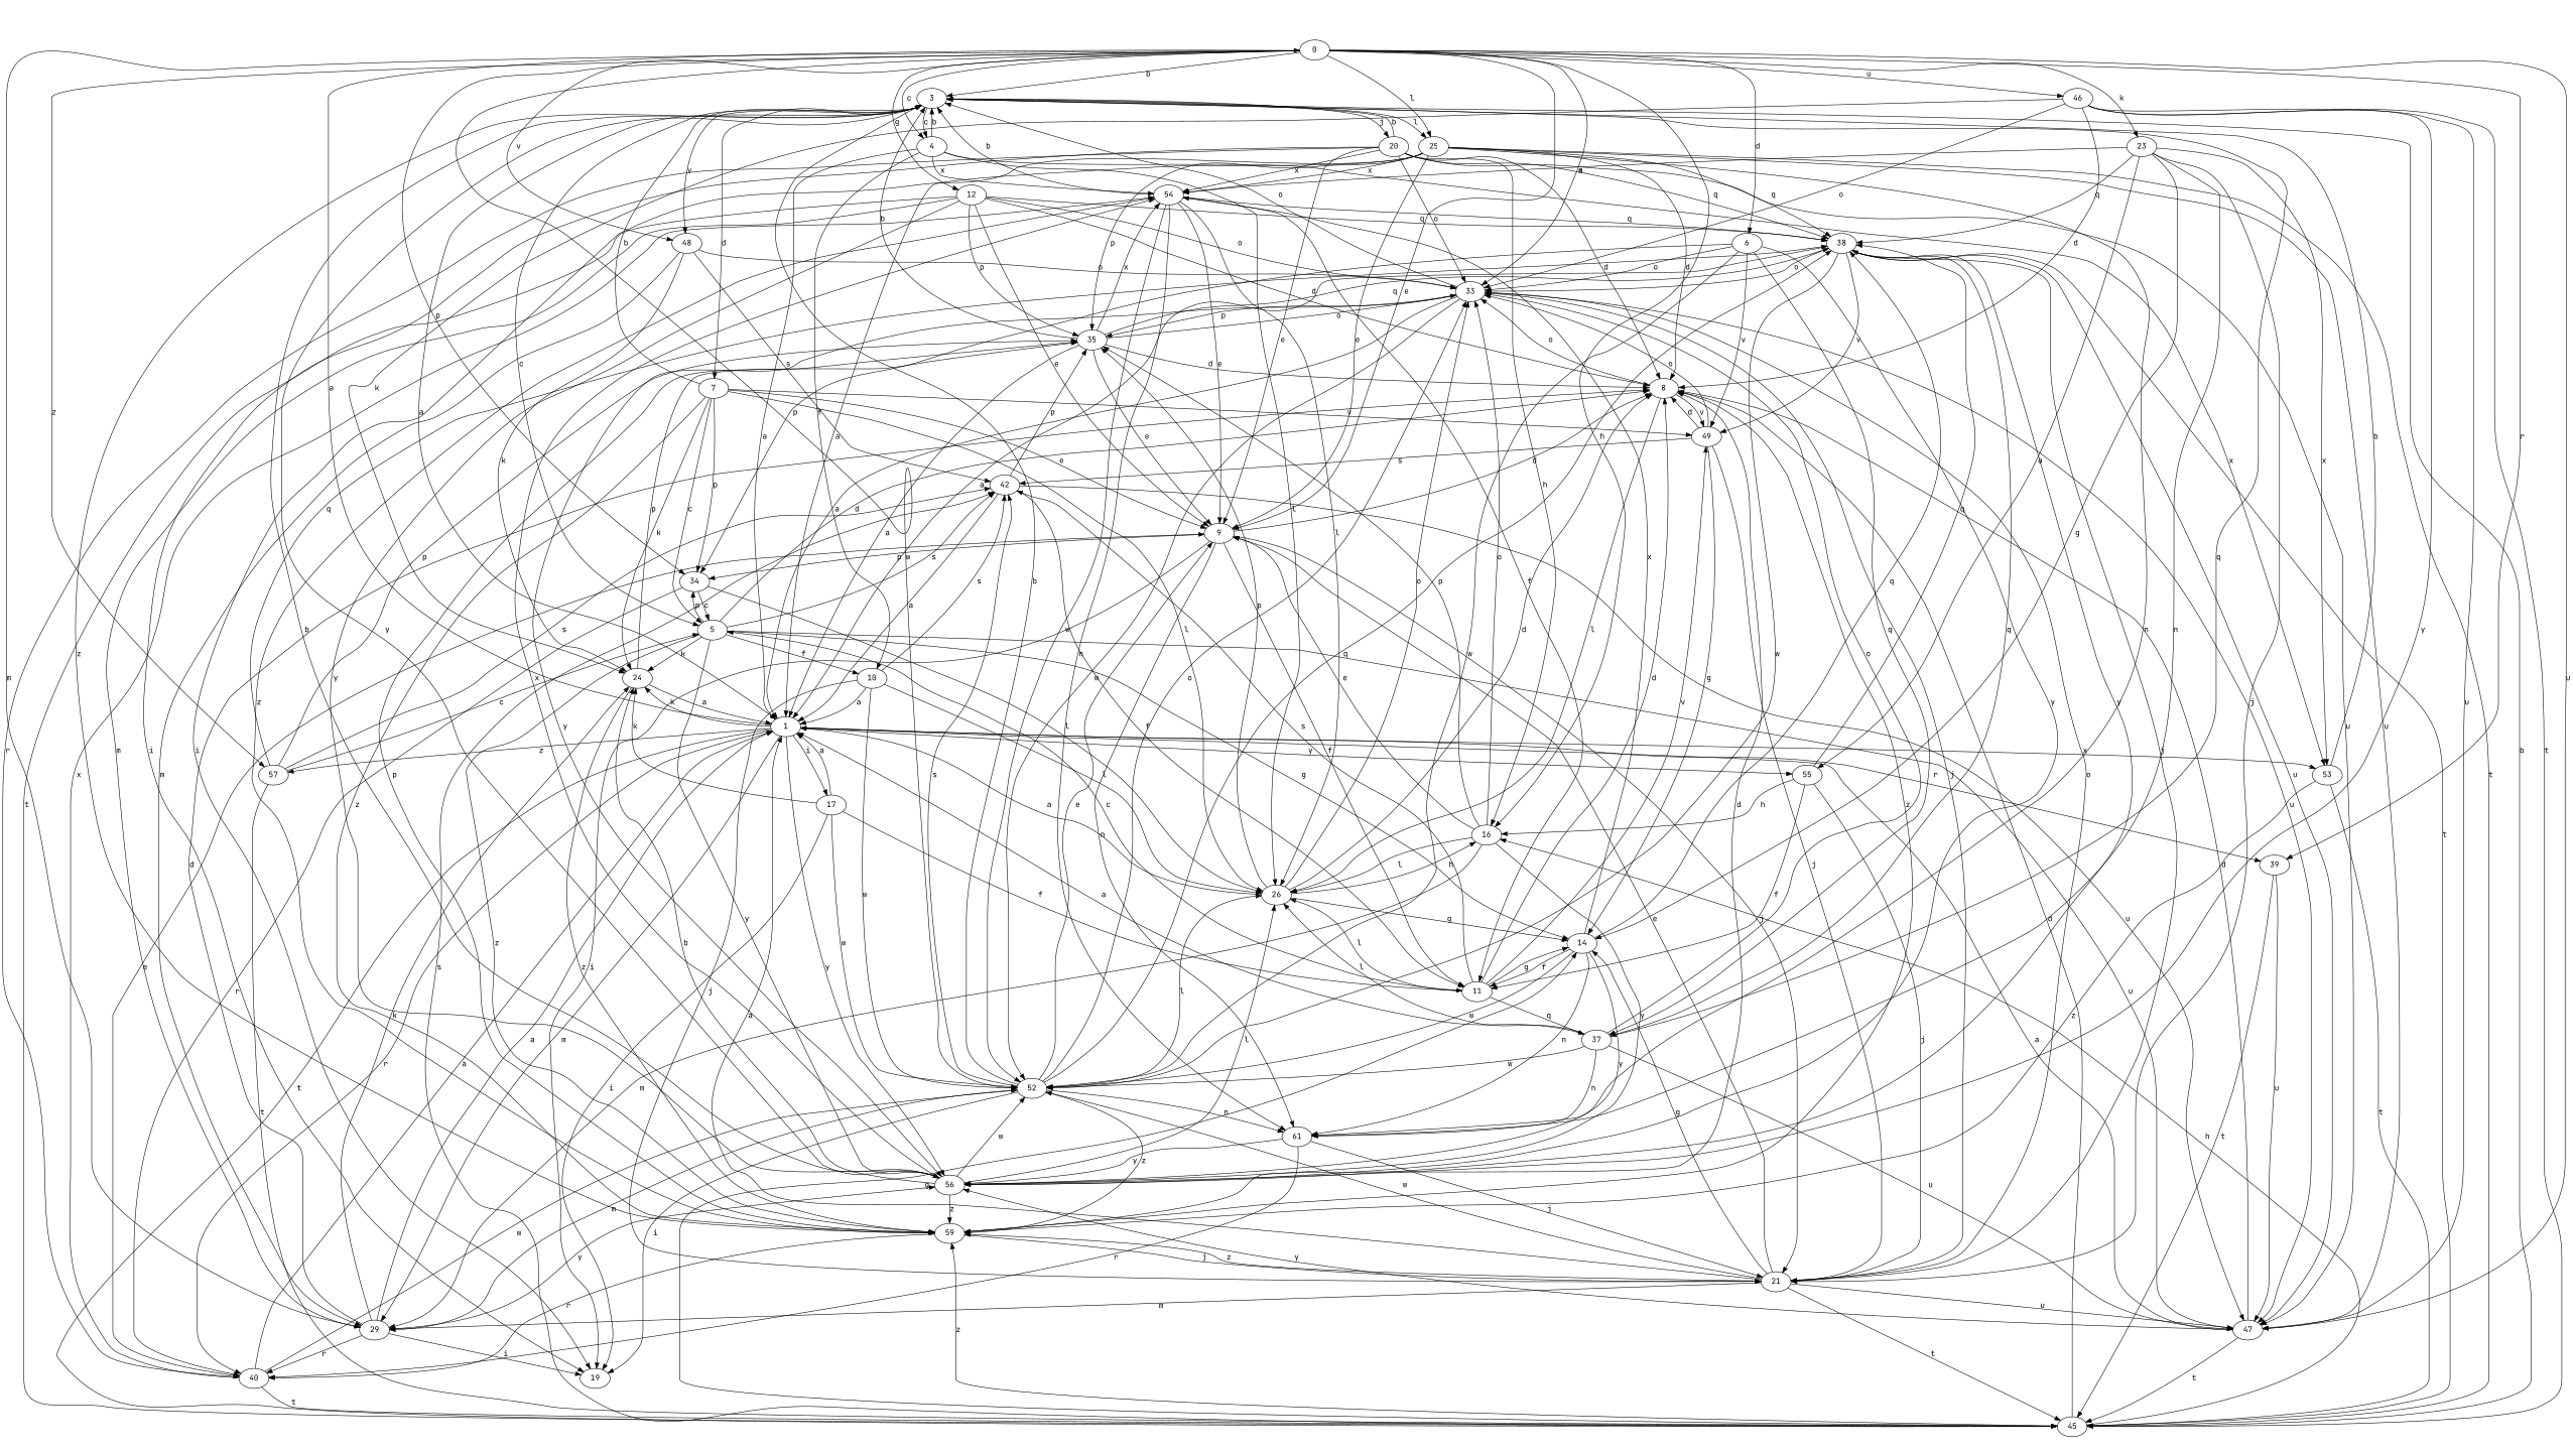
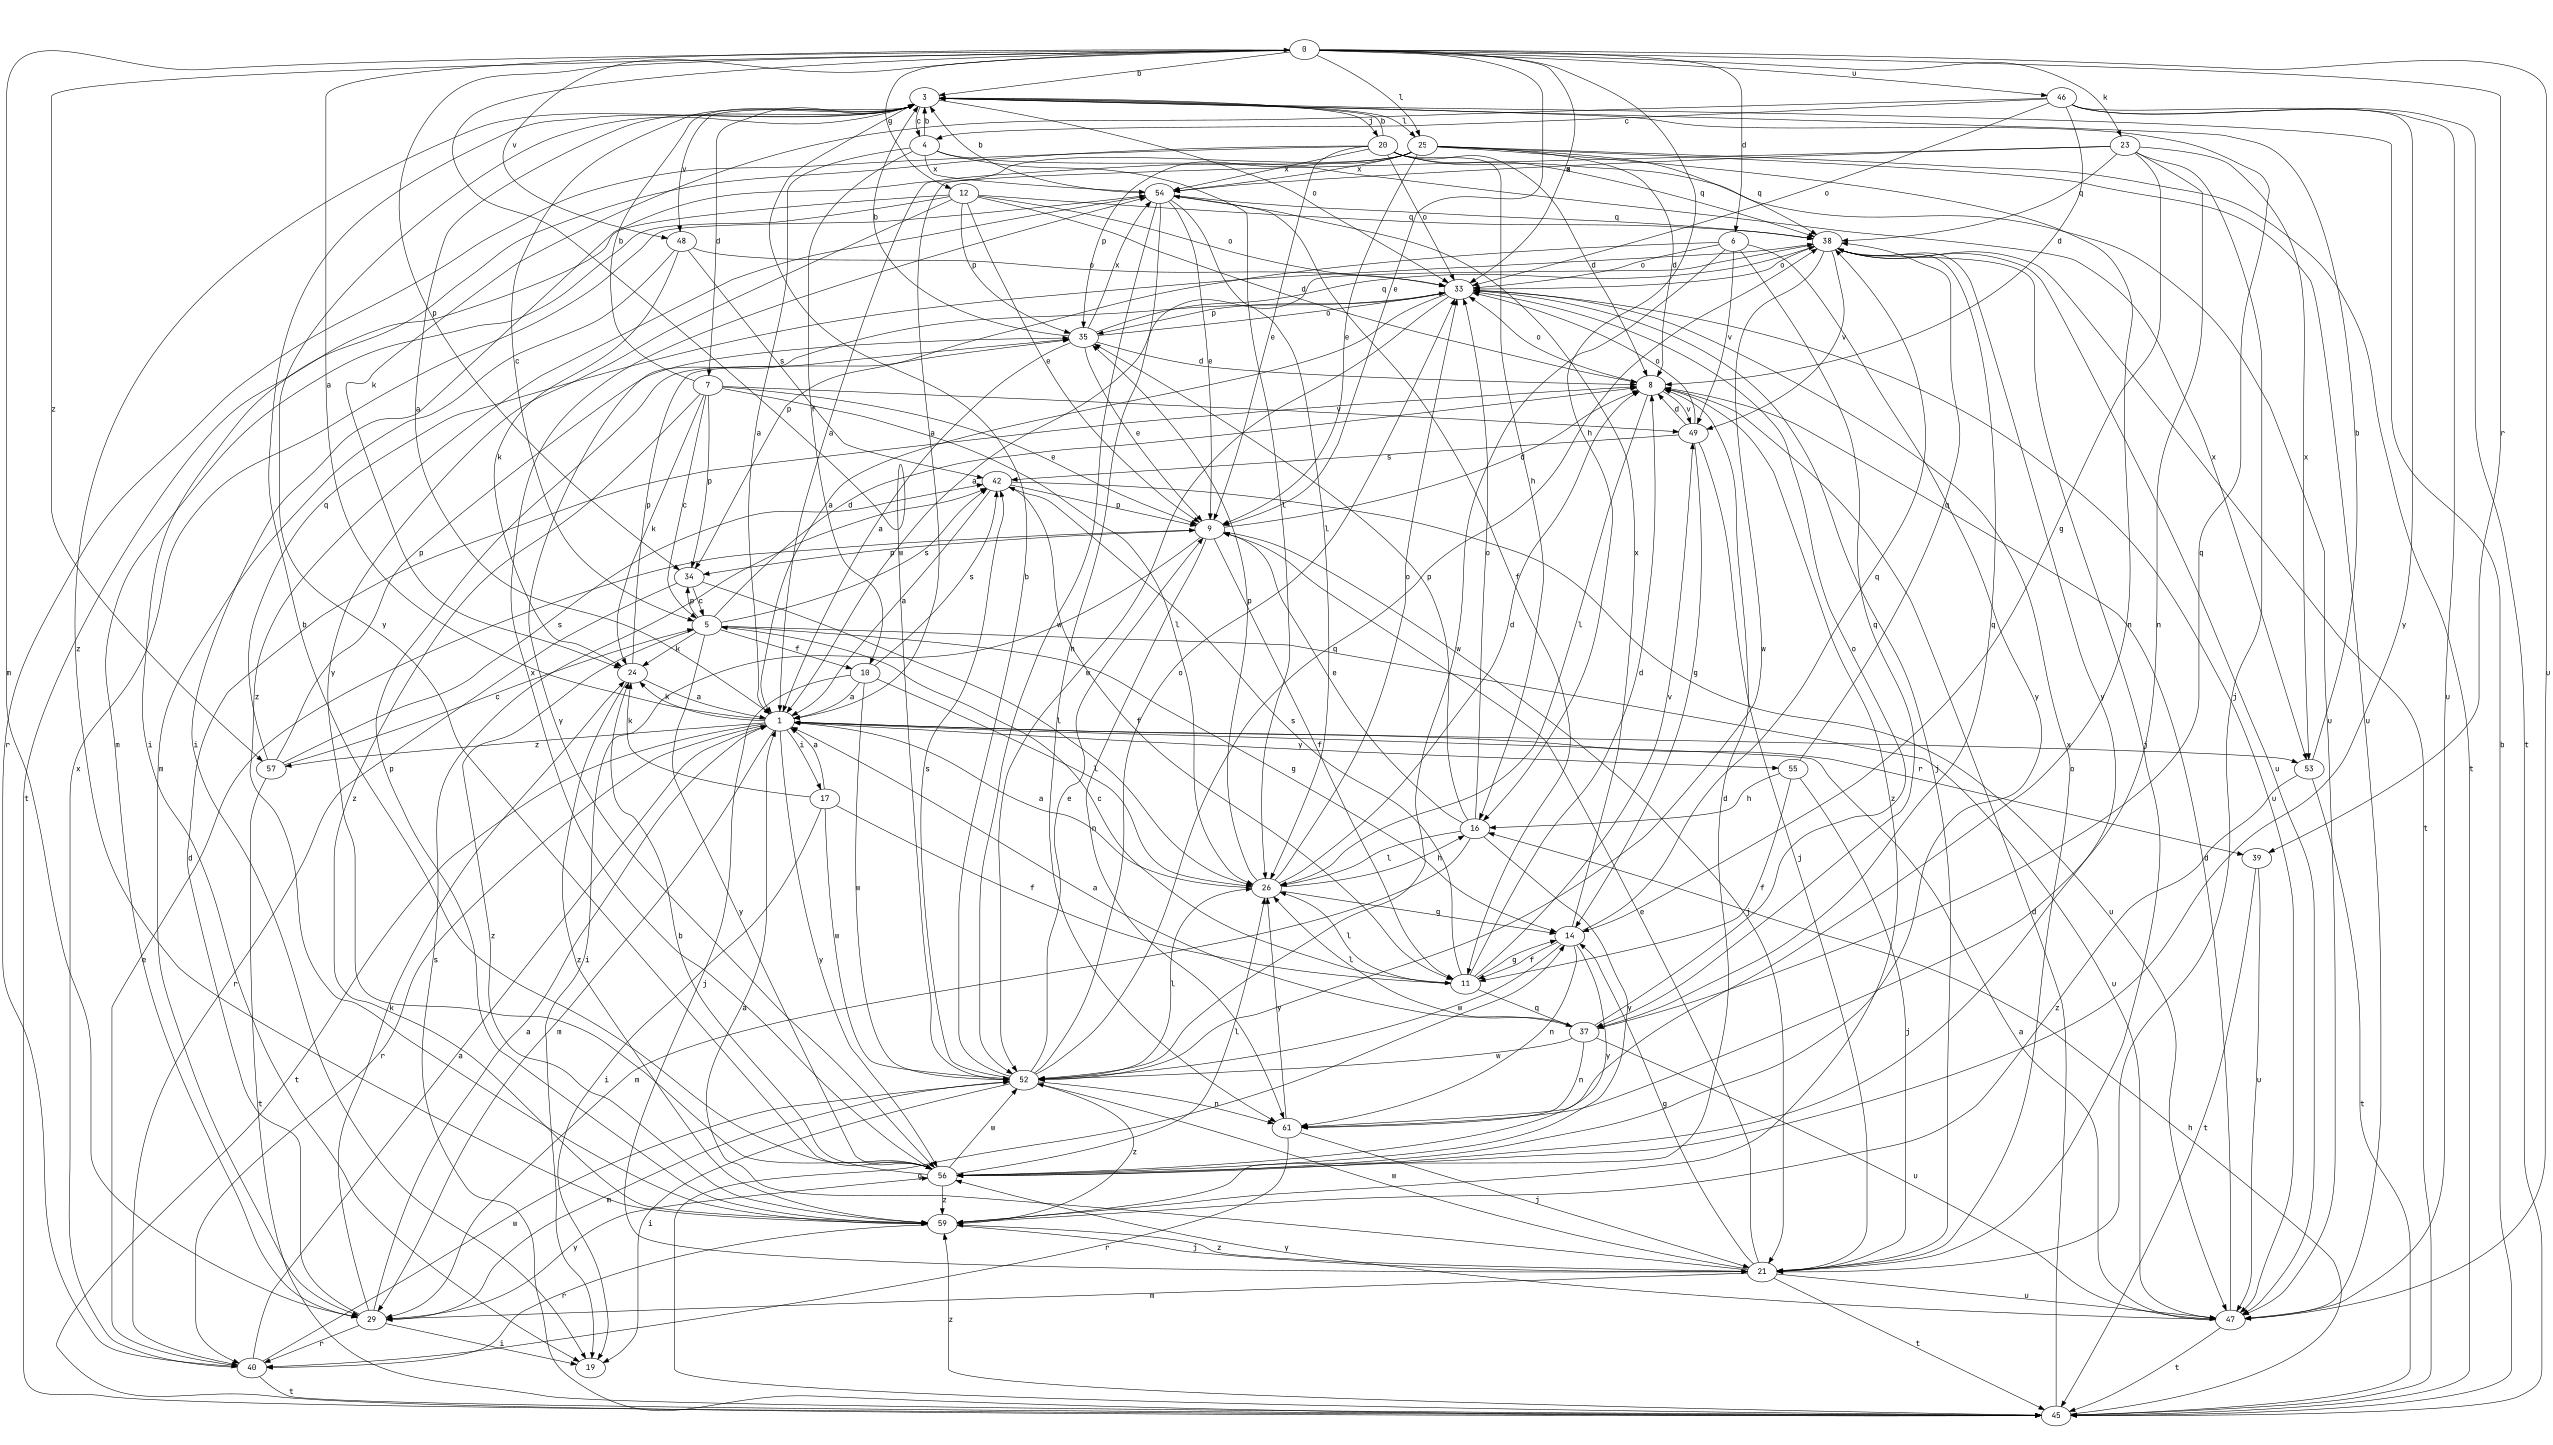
  strict digraph {
    fontname="JetBrains Mono"
    node [fontname="JetBrains Mono"]
    edge [fontname="JetBrains Mono"]
    0
    3
    4
    6
    9
    12
    16
    23
    25
    29
    33
    34
    39
    46
    47
    48
    52
    57
    1
    56
    5
    7
    20
    37
    59
    53
    10
    26
    54
    49
    8
    11
    19
    21
    n35 [label=61]
    45
    35
    38
    14
    24
    40
    42
    17
    55
    0 -> 3 [label=b]
-   0 -> 4 [label=c]
+   46 -> 4 [label=c]
    0 -> 6 [label=d]
    0 -> 9 [label=e]
    0 -> 12 [label=g]
    0 -> 16 [label=h]
    0 -> 23 [label=k]
    0 -> 25 [label=l]
    0 -> 29 [label=m]
    0 -> 33 [label=o]
    0 -> 34 [label=p]
    0 -> 39 [label=r]
    0 -> 46 [label=u]
    0 -> 47 [label=u]
    0 -> 48 [label=v]
    0 -> 52 [label=w]
    0 -> 57 [label=z]
    3 -> 4 [label=c]
    3 -> 25 [label=l]
-   33 -> 3 [label=o]
+   3 -> 33 [label=o]
    3 -> 48 [label=v]
    3 -> 1 [label=a]
    3 -> 56 [label=y]
    3 -> 5 [label=c]
    3 -> 7 [label=d]
    3 -> 20 [label=j]
    3 -> 37 [label=q]
    3 -> 59 [label=z]
    4 -> 3 [label=b]
    4 -> 1 [label=a]
    4 -> 53 [label=x]
    4 -> 10 [label=f]
    4 -> 26 [label=l]
    4 -> 54 [label=x]
    6 -> 33 [label=o]
    6 -> 34 [label=p]
    6 -> 52 [label=w]
    6 -> 56 [label=y]
    6 -> 37 [label=q]
    6 -> 49 [label=v]
    9 -> 34 [label=p]
    9 -> 8 [label=d]
    9 -> 11 [label=f]
    9 -> 19 [label=i]
    9 -> 21 [label=j]
    9 -> n35 [label=n]
    12 -> 9 [label=e]
    12 -> 29 [label=m]
    12 -> 33 [label=o]
    12 -> 56 [label=y]
    12 -> 8 [label=d]
    12 -> 45 [label=t]
    12 -> 35 [label=p]
    12 -> 38 [label=q]
    16 -> 9 [label=e]
    16 -> 29 [label=m]
    16 -> 33 [label=o]
    16 -> 56 [label=y]
    16 -> 26 [label=l]
    16 -> 35 [label=p]
-   23 -> 55 [label=a]
+   23 -> 1 [label=a]
    23 -> 53 [label=x]
    23 -> 54 [label=x]
    23 -> 21 [label=j]
    23 -> n35 [label=n]
    23 -> 38 [label=q]
    23 -> 14 [label=g]
    25 -> 9 [label=e]
    25 -> 47 [label=u]
    25 -> 1 [label=a]
    25 -> 54 [label=x]
    25 -> 8 [label=d]
    25 -> 19 [label=i]
    25 -> n35 [label=n]
    25 -> 45 [label=t]
    25 -> 35 [label=p]
    25 -> 38 [label=q]
    29 -> 1 [label=a]
    29 -> 56 [label=y]
    29 -> 8 [label=d]
    29 -> 19 [label=i]
    29 -> 24 [label=k]
    29 -> 40 [label=r]
    33 -> 47 [label=u]
    33 -> 52 [label=w]
    33 -> 1 [label=a]
    33 -> 56 [label=y]
    33 -> 21 [label=j]
    33 -> 35 [label=p]
    34 -> 5 [label=c]
    34 -> 26 [label=l]
    34 -> 40 [label=r]
    39 -> 47 [label=u]
    39 -> 45 [label=t]
    46 -> 33 [label=o]
    46 -> 47 [label=u]
    46 -> 56 [label=y]
    46 -> 8 [label=d]
    46 -> 45 [label=t]
    46 -> 24 [label=k]
    47 -> 1 [label=a]
    47 -> 56 [label=y]
    47 -> 8 [label=d]
    47 -> 45 [label=t]
    48 -> 29 [label=m]
    48 -> 33 [label=o]
    48 -> 24 [label=k]
    48 -> 42 [label=s]
    52 -> 3 [label=b]
    52 -> 9 [label=e]
    52 -> 29 [label=m]
    52 -> 33 [label=o]
    52 -> 59 [label=z]
    52 -> 26 [label=l]
    52 -> 19 [label=i]
    52 -> n35 [label=n]
    52 -> 38 [label=q]
    52 -> 42 [label=s]
    57 -> 5 [label=c]
    57 -> 45 [label=t]
    57 -> 35 [label=p]
    57 -> 38 [label=q]
    57 -> 42 [label=s]
    1 -> 0 [label=a]
    1 -> 29 [label=m]
    1 -> 39 [label=r]
    1 -> 57 [label=z]
    1 -> 56 [label=y]
    1 -> 53 [label=x]
    1 -> 45 [label=t]
    1 -> 24 [label=k]
    1 -> 40 [label=r]
    1 -> 17 [label=i]
    1 -> 55 [label=y]
    56 -> 3 [label=b]
    56 -> 52 [label=w]
    56 -> 59 [label=z]
    56 -> 26 [label=l]
    56 -> 54 [label=x]
    56 -> 24 [label=b]
    5 -> 34 [label=p]
    5 -> 47 [label=u]
    5 -> 56 [label=y]
    5 -> 59 [label=z]
    5 -> 10 [label=f]
    5 -> 8 [label=d]
    5 -> 14 [label=g]
    5 -> 24 [label=k]
    5 -> 42 [label=s]
    7 -> 3 [label=b]
    7 -> 9 [label=e]
    7 -> 34 [label=p]
    7 -> 5 [label=c]
    7 -> 59 [label=z]
    7 -> 26 [label=l]
    7 -> 49 [label=v]
    7 -> 24 [label=k]
    20 -> 3 [label=b]
    20 -> 9 [label=e]
    20 -> 16 [label=h]
    20 -> 33 [label=o]
    20 -> 47 [label=u]
    20 -> 54 [label=x]
    20 -> 8 [label=d]
    20 -> 19 [label=i]
    20 -> 38 [label=q]
    20 -> 40 [label=r]
    37 -> 33 [label=o]
    37 -> 47 [label=u]
    37 -> 52 [label=w]
    37 -> 1 [label=a]
    37 -> 26 [label=l]
    37 -> n35 [label=n]
    37 -> 38 [label=q]
    59 -> 8 [label=d]
    59 -> 21 [label=j]
    59 -> 35 [label=p]
    59 -> 40 [label=r]
    53 -> 3 [label=b]
    53 -> 59 [label=z]
    53 -> 45 [label=t]
    10 -> 52 [label=w]
    10 -> 1 [label=a]
    10 -> 26 [label=l]
    10 -> 21 [label=j]
    10 -> 42 [label=s]
    26 -> 16 [label=h]
    26 -> 33 [label=o]
    26 -> 1 [label=a]
    26 -> 8 [label=d]
    26 -> 35 [label=p]
    26 -> 14 [label=g]
    54 -> 3 [label=b]
    54 -> 9 [label=e]
    54 -> 52 [label=w]
    54 -> 59 [label=z]
    54 -> 26 [label=l]
    54 -> 11 [label=f]
    54 -> n35 [label=n]
    54 -> 38 [label=q]
    49 -> 33 [label=o]
    49 -> 8 [label=d]
    49 -> 21 [label=j]
    49 -> 14 [label=g]
    49 -> 42 [label=s]
    8 -> 33 [label=o]
    8 -> 59 [label=z]
    8 -> 26 [label=l]
    8 -> 49 [label=v]
    11 -> 5 [label=c]
    11 -> 37 [label=q]
    11 -> 26 [label=l]
    11 -> 49 [label=v]
    11 -> 8 [label=d]
    11 -> 14 [label=g]
    11 -> 42 [label=s]
    21 -> 9 [label=e]
    21 -> 29 [label=m]
    21 -> 33 [label=o]
    21 -> 47 [label=u]
    21 -> 52 [label=w]
    21 -> 1 [label=a]
    21 -> 59 [label=z]
    21 -> 45 [label=t]
    21 -> 14 [label=g]
-   n35 -> 56 [label=y]
+   n35 -> 26 [label=y]
    n35 -> 21 [label=j]
    n35 -> 40 [label=r]
    45 -> 3 [label=b]
    45 -> 16 [label=h]
    45 -> 59 [label=z]
    45 -> 8 [label=d]
    45 -> 14 [label=g]
    45 -> 42 [label=s]
    35 -> 3 [label=b]
    35 -> 9 [label=e]
    35 -> 33 [label=o]
    35 -> 1 [label=a]
    35 -> 54 [label=x]
    35 -> 8 [label=d]
    35 -> 38 [label=q]
    38 -> 33 [label=o]
    38 -> 47 [label=u]
    38 -> 52 [label=w]
    38 -> 1 [label=a]
    38 -> 56 [label=y]
    38 -> 49 [label=v]
    38 -> 21 [label=j]
    38 -> 45 [label=t]
    14 -> 52 [label=w]
    14 -> 56 [label=y]
    14 -> 54 [label=x]
    14 -> 11 [label=f]
    14 -> n35 [label=n]
    14 -> 38 [label=q]
    24 -> 1 [label=a]
    24 -> 59 [label=z]
    24 -> 35 [label=p]
    40 -> 9 [label=e]
    40 -> 52 [label=w]
    40 -> 1 [label=a]
    40 -> 54 [label=x]
    40 -> 45 [label=t]
    42 -> 47 [label=u]
    42 -> 1 [label=a]
    42 -> 11 [label=f]
-   42 -> 35 [label=p]
+   42 -> 9 [label=p]
    17 -> 52 [label=w]
    17 -> 1 [label=a]
    17 -> 11 [label=f]
    17 -> 19 [label=i]
    17 -> 24 [label=k]
    55 -> 16 [label=h]
    55 -> 11 [label=f]
    55 -> 21 [label=j]
    55 -> 38 [label=q]
  }
